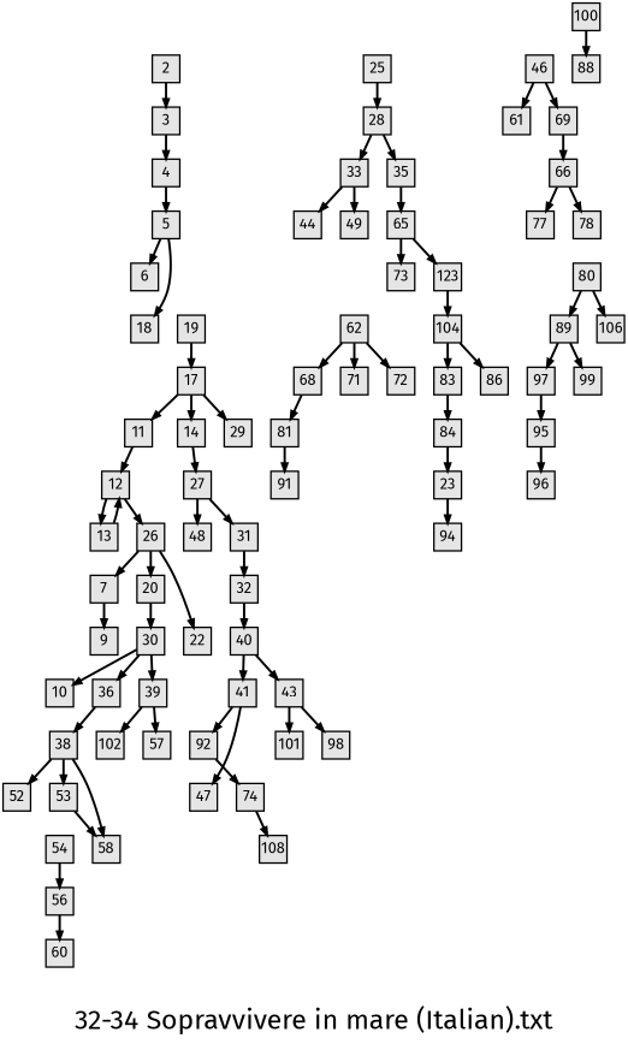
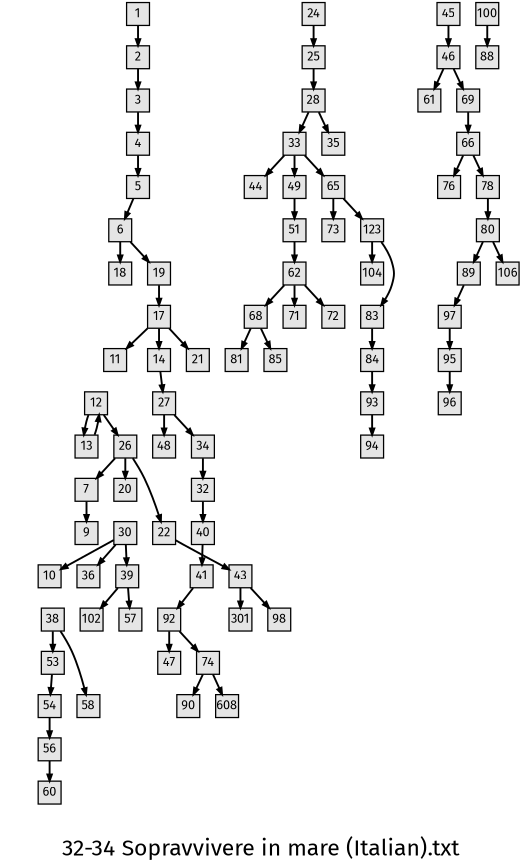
  digraph {
    fontname="Fira Sans"
    fontsize=36
    label="32-34 Sopravvivere in mare (Italian).txt"
    nodesep=0.35
    ordering=out
    rankdir=TB
    ranksep=0.45
    node [fillcolor=grey90 fixedsize=true fontname="Fira Sans" fontsize=20 labelfloat=true margin="0,0" penwidth=2 regular=true shape=rect style=filled]
    edge [fontname="Fira Sans" fontsize=12 labelfloat=true penwidth=3]
+   1
    2
    3
    4
    5
    6
    18
    19
    17
    11
    14
-   21 [label=29]
+   21
    7
    9
    12
    13
    26
    20
    22
    30
+   24
    25
    27
    48
-   31
+   31 [label=34]
    32
    10
    36
    39
    38
    102
    57
    28
    33
    35
    44
    49
    65
    40
+   51
    73
    n42 [label=123]
-   52
    53
    58
    41
    43
    n48 [label=92]
-   101
+   101 [label=301]
    98
+   45
    46
    62
    104
    54
    56
    47
    74
-   108
+   90
+   108 [label=608]
    61
    69
    66
-   76 [label=77]
+   76
    78
    68
    71
    72
    81
+   85
    60
-   91
    83
-   86
    80
    89
    106
    97
-   99
    95
    84
-   93 [label=23]
+   93
    94
    96
    100
    88
+   1 -> 2
    2 -> 3
    3 -> 4
    4 -> 5
    5 -> 6
-   5 -> 18
+   6 -> 18
+   6 -> 19
    19 -> 17
    17 -> 11
    17 -> 14
    17 -> 21
-   11 -> 12
    14 -> 27
    7 -> 9
    12 -> 13
    12 -> 26
    13 -> 12
    26 -> 7
    26 -> 20
    26 -> 22
-   20 -> 30
    30 -> 10
    30 -> 36
    30 -> 39
+   24 -> 25
    25 -> 28
    27 -> 48
    27 -> 31
    31 -> 32
    32 -> 40
-   36 -> 38
    39 -> 102
    39 -> 57
-   38 -> 52
    38 -> 53
    38 -> 58
    28 -> 33
    28 -> 35
    33 -> 44
    33 -> 49
-   35 -> 65
+   33 -> 65
+   49 -> 51
    65 -> 73
    65 -> n42
    40 -> 41
-   40 -> 43
+   22 -> 43
+   51 -> 62
    n42 -> 104
-   53 -> 58
+   53 -> 54
    41 -> n48
    43 -> 101
    43 -> 98
-   41 -> 47
+   n48 -> 47
    n48 -> 74
+   45 -> 46
    46 -> 61
    46 -> 69
    62 -> 68
    62 -> 71
    62 -> 72
-   104 -> 83
-   104 -> 86
+   n42 -> 83
    54 -> 56
    56 -> 60
+   74 -> 90
    74 -> 108
    69 -> 66
    66 -> 76
    66 -> 78
+   78 -> 80
    68 -> 81
-   81 -> 91
+   68 -> 85
    83 -> 84
    80 -> 89
    80 -> 106
    89 -> 97
-   89 -> 99
    97 -> 95
    95 -> 96
    84 -> 93
    93 -> 94
    100 -> 88
  }
